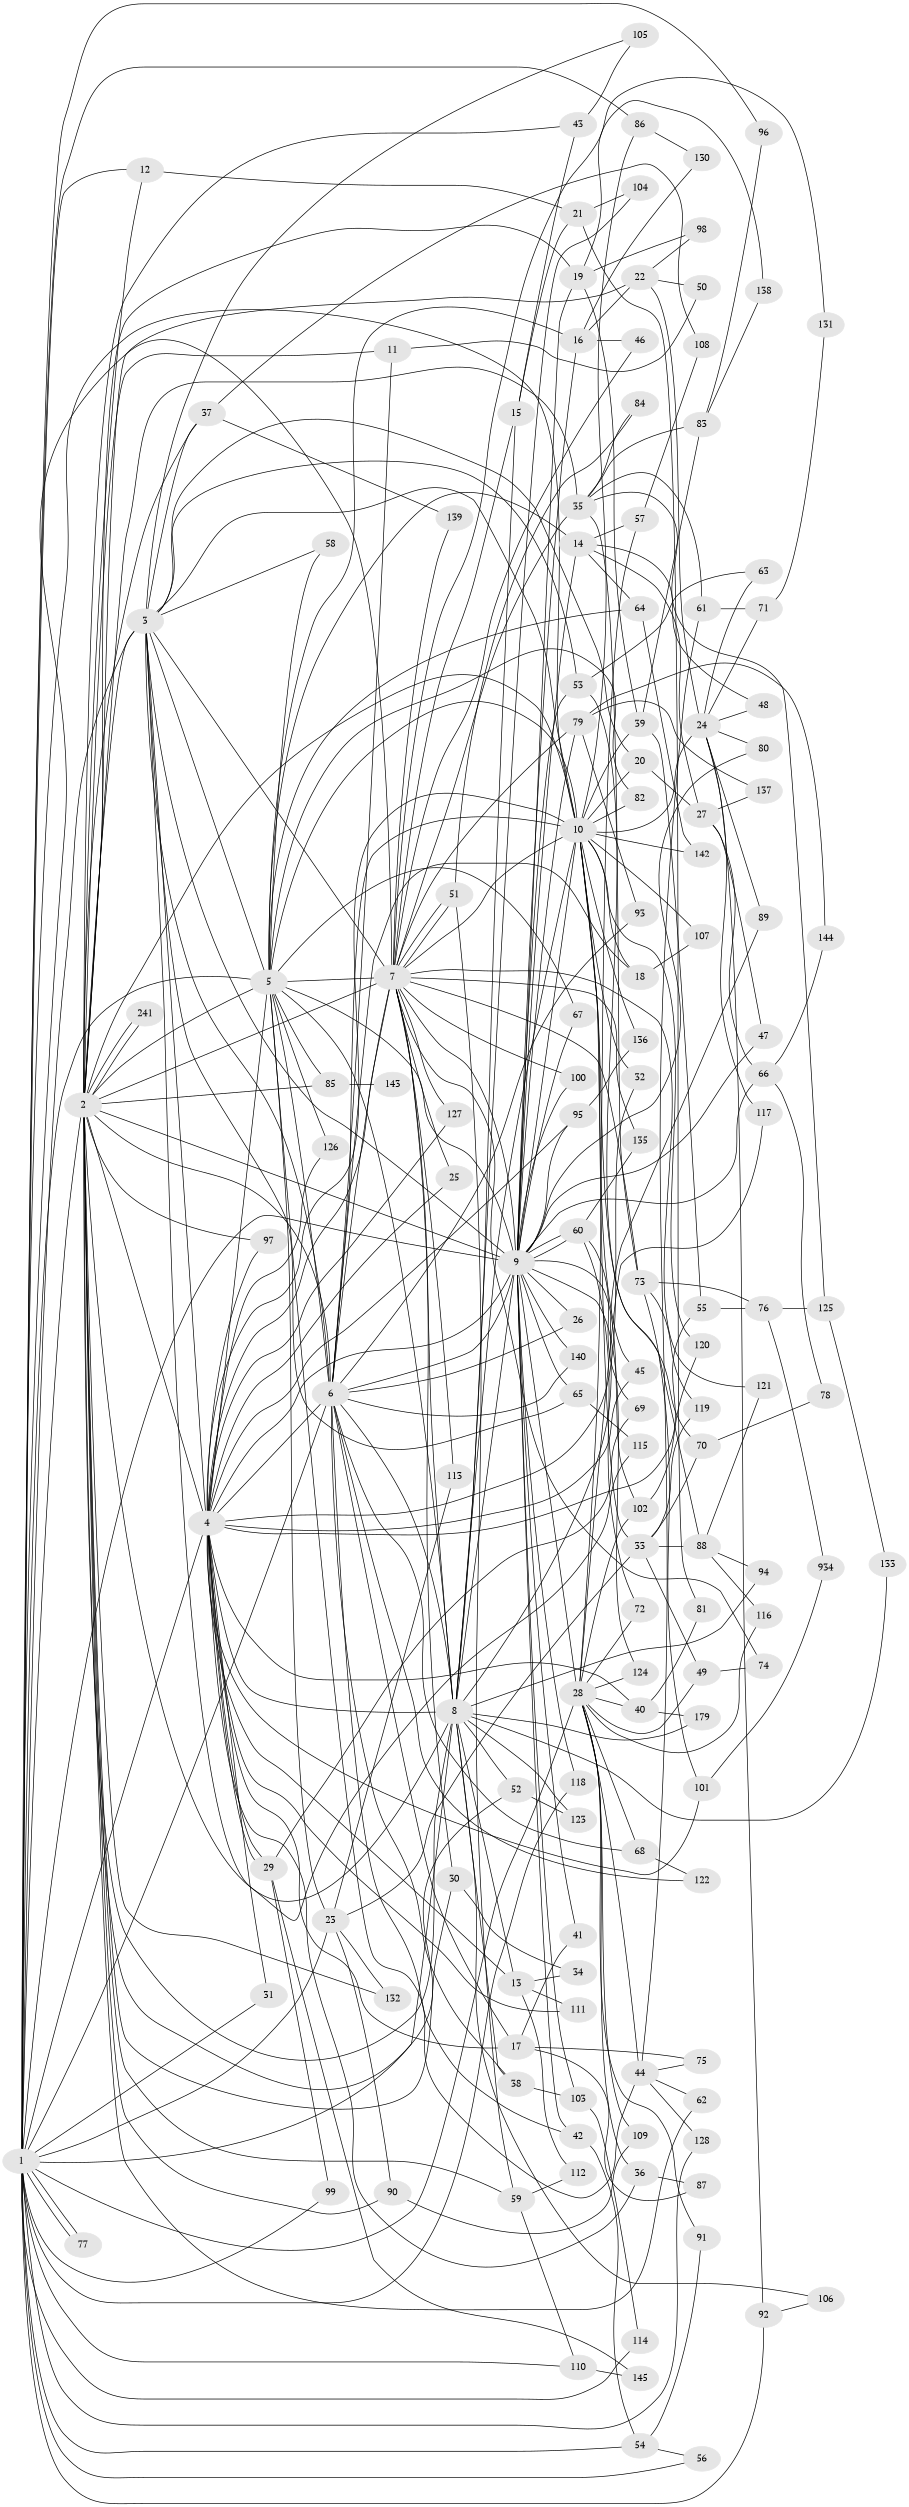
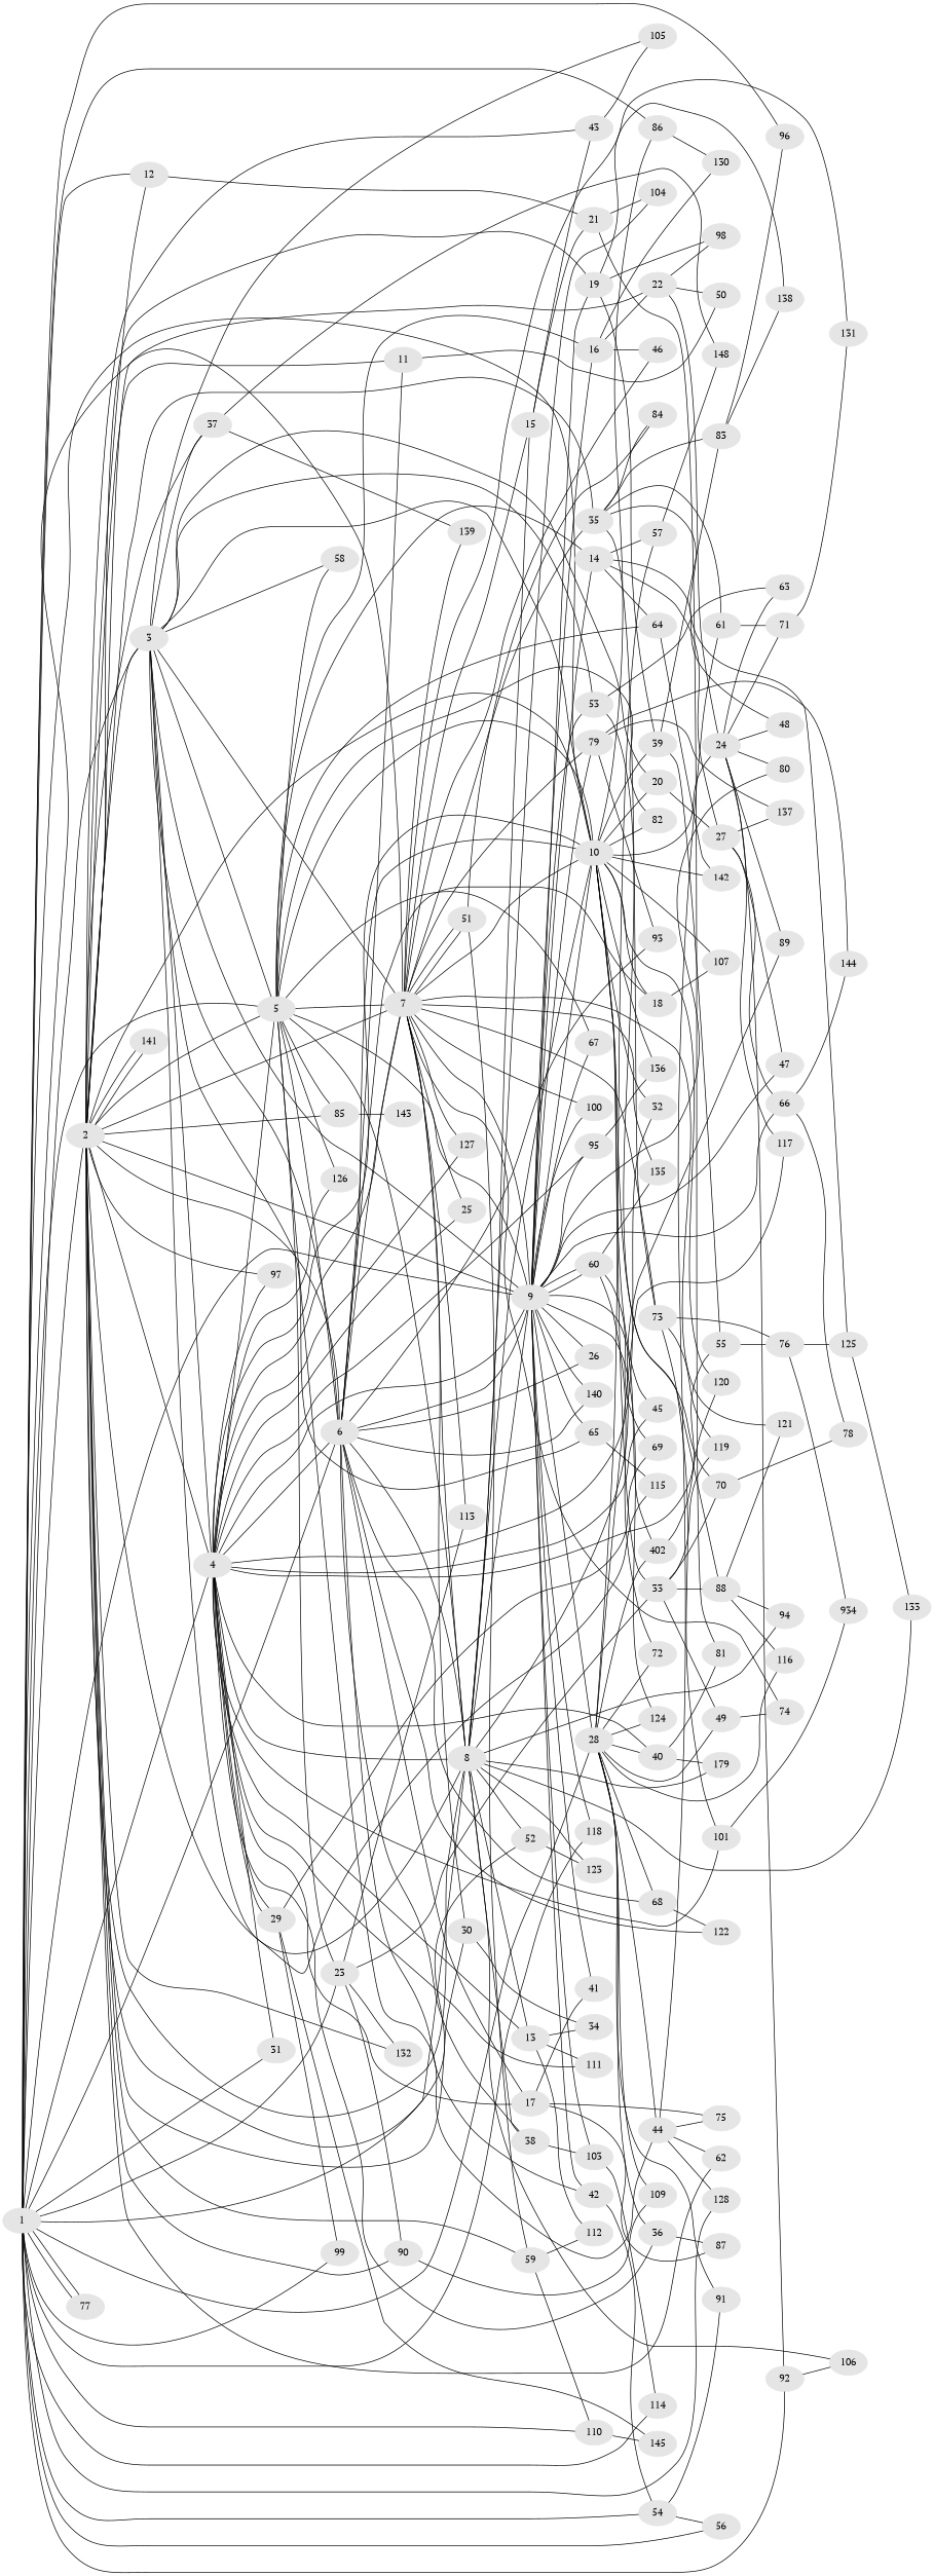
  graph {
    fontname="PT Serif"
    rankdir=LR
    node [color=gray90 fontname="PT Serif" style=filled]
    edge [fontname="PT Serif"]
    1
    2
    3
    4
    5
    6
    7
    8
    9
    10
    12
    23
    28
    31
    54
    56
    77
    86
    92
    96
    99
    110
    114
    118
    128
    11
    19
    22
    30
    35
    37
    43
    52
    59
    62
    85
    90
    97
    115
    132
-   141 [label=241]
+   141
    20
    53
    58
    65
    105
    13
    17
    25
    29
    32
    36
    40
    45
    55
    95
    101
    111
    126
    127
    14
    16
    44
    64
    67
    82
    18
    26
    38
    42
    68
    93
    122
    140
    15
    46
    51
    73
    74
    79
    100
    113
    121
    131
    135
    139
    89
    94
    104
    106
    123
    n92 [label=179]
    133
    41
    47
    60
    66
    80
-   102
+   102 [label=402]
    103
    124
    24
    33
    39
    70
    107
    120
    136
    142
    21
    57
    117
    49
    72
    91
    109
    116
    130
    145
    50
    98
    138
    34
    61
    83
    84
    125
-   108
+   108 [label=148]
    112
    143
    27
    63
    88
    75
    87
    69
    81
    76
    n139 [label=934]
    48
    119
    137
    144
    78
    71
    1 -- 2
    1 -- 3
    1 -- 4
    1 -- 5
    1 -- 6
    1 -- 7
    1 -- 8
    1 -- 9
    1 -- 10
    1 -- 12
    1 -- 23
    1 -- 28
    1 -- 31
    1 -- 54
    1 -- 56
    1 -- 77
    1 -- 77
    1 -- 86
    1 -- 92
    1 -- 96
    1 -- 99
    1 -- 110
    1 -- 114
    1 -- 118
    1 -- 128
    2 -- 3
    2 -- 4
    2 -- 5
    2 -- 6
    2 -- 7
    2 -- 8
    2 -- 9
    2 -- 10
    2 -- 12
    2 -- 11
    2 -- 19
    2 -- 22
    2 -- 30
    2 -- 35
    2 -- 37
    2 -- 43
    2 -- 52
    2 -- 59
    2 -- 62
    2 -- 85
    2 -- 90
    2 -- 97
    2 -- 115
    2 -- 132
    2 -- 141
    2 -- 141
    3 -- 4
    3 -- 5
    3 -- 6
    3 -- 7
    3 -- 8
    3 -- 9
    3 -- 10
    3 -- 37
    3 -- 20
    3 -- 53
    3 -- 58
    3 -- 65
    3 -- 105
    4 -- 5
    4 -- 6
    4 -- 7
    4 -- 8
    4 -- 9
    4 -- 10
    4 -- 31
    4 -- 97
    4 -- 13
    4 -- 17
    4 -- 25
    4 -- 29
    4 -- 29
    4 -- 32
    4 -- 36
    4 -- 40
    4 -- 45
    4 -- 55
    4 -- 95
    4 -- 101
    4 -- 111
    4 -- 126
    4 -- 127
    5 -- 6
    5 -- 7
    5 -- 8
    5 -- 9
    5 -- 10
    5 -- 23
    5 -- 85
    5 -- 58
    5 -- 126
    5 -- 14
    5 -- 16
    5 -- 44
    5 -- 64
    5 -- 67
    5 -- 82
    6 -- 7
    6 -- 8
    6 -- 9
    6 -- 10
    6 -- 11
    6 -- 17
    6 -- 18
    6 -- 26
    6 -- 38
    6 -- 42
    6 -- 68
    6 -- 93
    6 -- 122
    6 -- 140
    7 -- 8
    7 -- 9
    7 -- 10
    7 -- 30
    7 -- 35
    7 -- 25
    7 -- 127
    7 -- 15
    7 -- 46
    7 -- 51
    7 -- 51
    7 -- 73
    7 -- 74
    7 -- 79
    7 -- 100
    7 -- 113
    7 -- 121
    7 -- 131
    7 -- 135
    7 -- 139
    8 -- 9
    8 -- 10
    8 -- 52
    8 -- 13
    8 -- 38
    8 -- 15
    8 -- 89
    8 -- 94
    8 -- 104
    8 -- 106
    8 -- 123
    8 -- n92
    8 -- 133
    9 -- 10
    9 -- 28
    9 -- 118
    9 -- 19
    9 -- 53
    9 -- 65
    9 -- 95
    9 -- 14
    9 -- 16
    9 -- 67
    9 -- 26
    9 -- 42
    9 -- 140
    9 -- 79
    9 -- 100
    9 -- 41
    9 -- 47
    9 -- 60
    9 -- 60
    9 -- 66
    9 -- 80
    9 -- 102
    9 -- 103
    9 -- 124
    10 -- 86
    10 -- 20
    10 -- 32
    10 -- 45
    10 -- 82
    10 -- 18
    10 -- 24
    10 -- 33
    10 -- 39
    10 -- 70
    10 -- 107
    10 -- 120
    10 -- 136
    10 -- 142
    12 -- 21
    23 -- 90
    23 -- 132
    23 -- 113
    23 -- 33
    28 -- 36
    28 -- 40
    28 -- 44
    28 -- 68
    28 -- 102
    28 -- 124
    28 -- 57
    28 -- 117
    28 -- 49
    28 -- 72
    28 -- 91
    28 -- 109
    28 -- 116
    54 -- 56
    54 -- 91
    86 -- 130
    92 -- 106
    110 -- 145
    11 -- 50
    19 -- 39
    19 -- 98
    19 -- 138
    22 -- 24
    22 -- 50
    22 -- 98
    30 -- 34
    35 -- 73
    35 -- 61
    35 -- 83
    35 -- 84
    35 -- 125
    37 -- 139
    37 -- 108
    43 -- 105
    52 -- 123
    59 -- 110
    59 -- 112
    85 -- 143
    90 -- 109
    20 -- 27
    53 -- 63
    53 -- 88
    65 -- 115
    13 -- 111
    13 -- 34
    13 -- 112
    17 -- 41
    17 -- 75
    17 -- 87
    29 -- 99
    29 -- 145
    29 -- 69
    36 -- 87
    40 -- n92
    40 -- 81
    55 -- 76
    95 -- 136
    101 -- n139
    14 -- 64
    14 -- 57
    14 -- 27
    14 -- 48
    16 -- 22
    16 -- 46
    16 -- 130
    44 -- 128
    44 -- 62
    44 -- 61
    44 -- 75
    64 -- 142
    18 -- 107
    38 -- 103
    42 -- 54
    68 -- 122
    15 -- 43
    15 -- 21
    51 -- 59
    51 -- 84
    73 -- 101
    73 -- 76
    73 -- 119
    79 -- 93
    79 -- 137
    79 -- 144
    60 -- 135
    60 -- 72
    60 -- 69
    66 -- 144
    66 -- 78
    102 -- 120
    103 -- 114
    24 -- 92
    24 -- 89
    24 -- 80
    24 -- 117
    24 -- 63
    24 -- 48
    24 -- 71
    33 -- 70
    33 -- 49
    33 -- 88
    33 -- 119
    39 -- 55
    39 -- 83
    70 -- 78
    21 -- 104
    21 -- 81
    57 -- 108
    49 -- 74
    61 -- 71
    83 -- 96
    83 -- 138
    125 -- 133
    27 -- 47
    27 -- 66
    27 -- 137
    88 -- 121
    88 -- 94
    88 -- 116
    76 -- 125
    76 -- n139
    71 -- 131
  }
